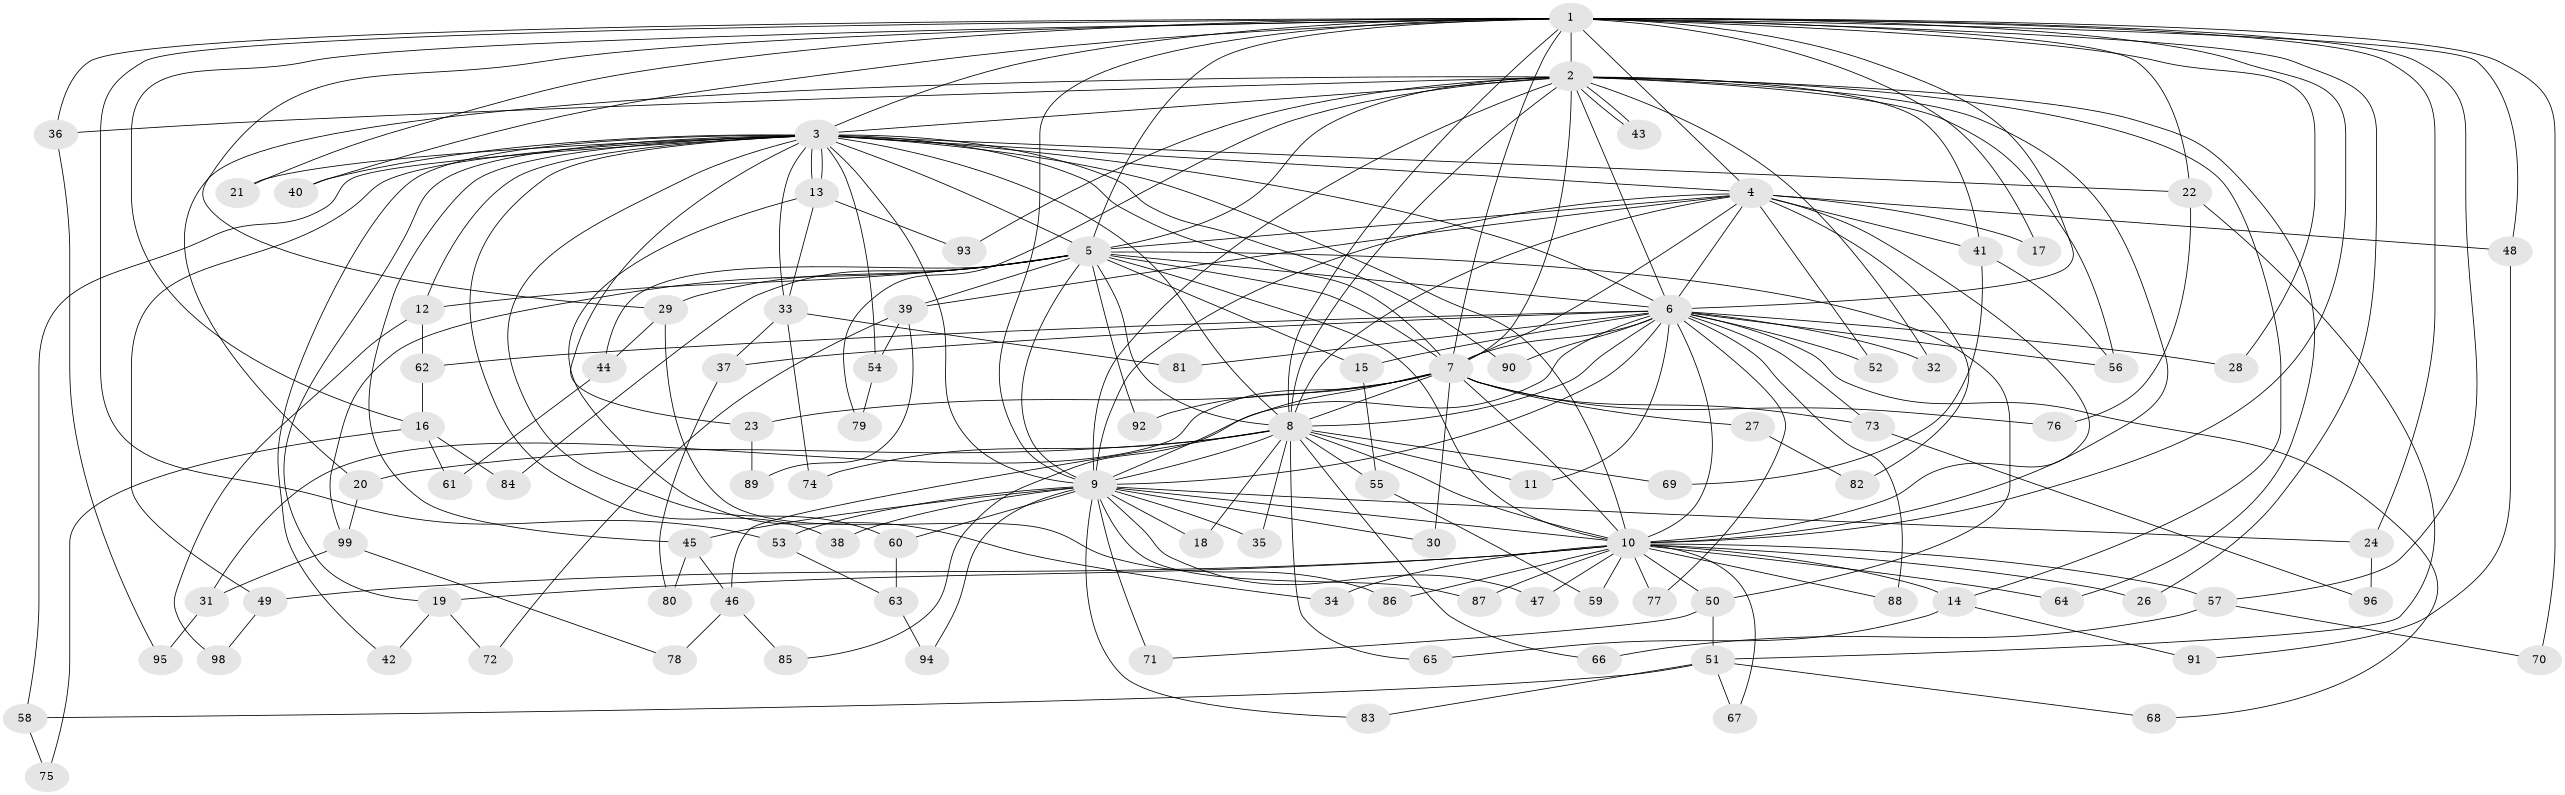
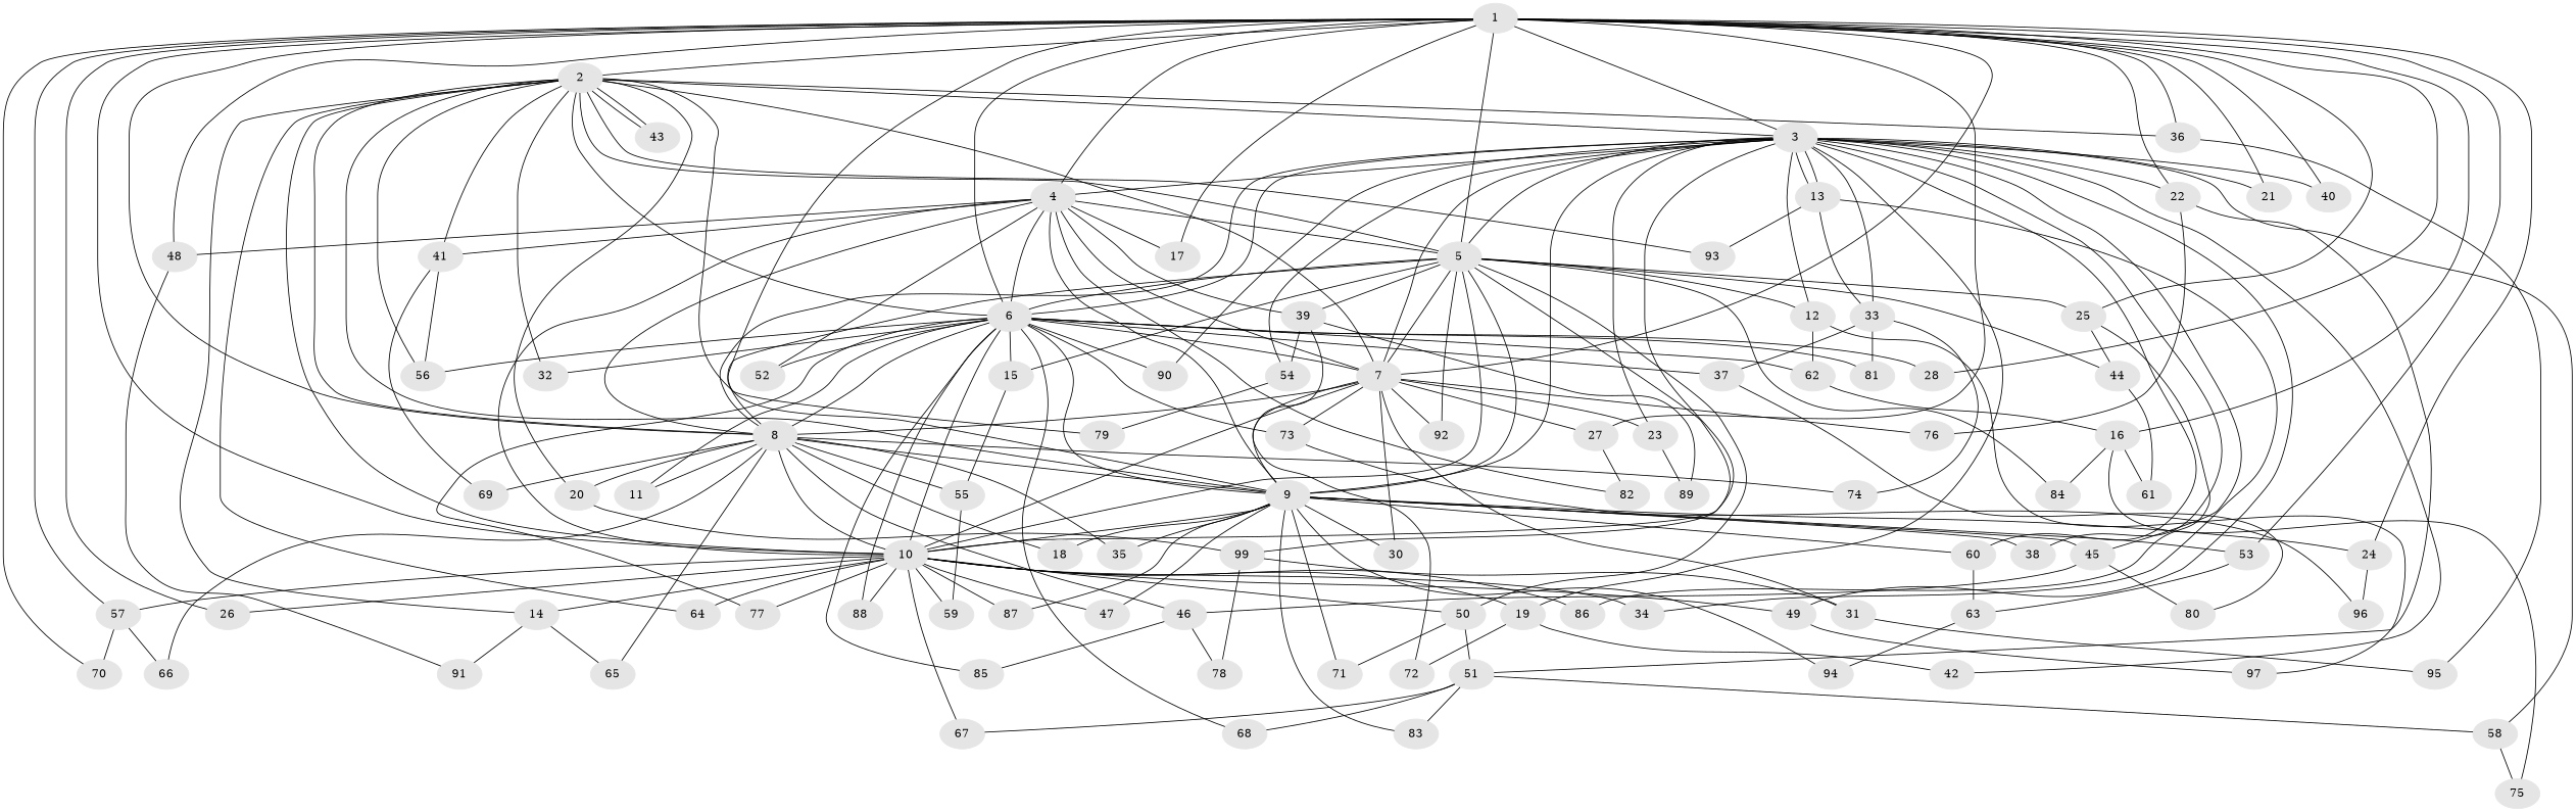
  graph {
    node [color=gray90 style=filled]
    1
    2
    3
    4
    5
    6
    7
    8
    9
    10
    16
    17
    21
    22
    24
-   25 [label=29]
+   25
    26
    27
    28
    36
    40
    48
    53
    57
    70
    14
    20
    32
    41
    43
    64
    79
    93
    56
    12
    13
    19
    23
    33
    38
    42
    45
    49
    54
    58
    60
    90
    39
    52
    82
    15
    n52 [label=99]
    44
    50
    84
    92
    11
    37
    62
    68
    73
    77
    81
    85
    88
    30
    31
    76
    18
    35
    46
    55
    65
    66
    69
    74
    47
    71
    83
    87
    94
    34
    59
    67
    86
    61
    75
    51
    96
    95
    91
    63
-   97 [label=98]
+   97
    72
    89
    80
    78
    1 -- 2
    1 -- 3
    1 -- 4
    1 -- 5
    1 -- 6
    1 -- 7
    1 -- 8
    1 -- 9
    1 -- 10
    1 -- 16
    1 -- 17
    1 -- 21
    1 -- 22
    1 -- 24
    1 -- 25
    1 -- 26
+   1 -- 27
    1 -- 28
    1 -- 36
    1 -- 40
    1 -- 48
    1 -- 53
    1 -- 57
    1 -- 70
    2 -- 3
    2 -- 5
    2 -- 6
    2 -- 7
    2 -- 8
    2 -- 9
    2 -- 10
    2 -- 36
    2 -- 14
    2 -- 20
    2 -- 32
    2 -- 41
    2 -- 43
    2 -- 43
    2 -- 64
    2 -- 79
    2 -- 93
    2 -- 56
    3 -- 4
    3 -- 5
    3 -- 6
    3 -- 7
    3 -- 8
    3 -- 9
    3 -- 10
    3 -- 21
    3 -- 22
    3 -- 40
    3 -- 12
    3 -- 13
    3 -- 13
    3 -- 19
    3 -- 23
    3 -- 33
    3 -- 38
    3 -- 42
    3 -- 45
    3 -- 49
    3 -- 54
    3 -- 58
    3 -- 60
    3 -- 90
    4 -- 5
    4 -- 6
    4 -- 7
    4 -- 8
    4 -- 9
    4 -- 10
    4 -- 17
    4 -- 48
    4 -- 41
    4 -- 39
    4 -- 52
    4 -- 82
    5 -- 6
    5 -- 7
    5 -- 8
    5 -- 9
    5 -- 10
    5 -- 25
    5 -- 12
    5 -- 39
    5 -- 15
    5 -- n52
    5 -- 44
    5 -- 50
    5 -- 84
    5 -- 92
    6 -- 7
    6 -- 8
    6 -- 9
    6 -- 10
    6 -- 28
    6 -- 32
    6 -- 56
    6 -- 90
    6 -- 52
    6 -- 15
    6 -- 11
    6 -- 37
    6 -- 62
    6 -- 68
    6 -- 73
    6 -- 77
    6 -- 81
    6 -- 85
    6 -- 88
    7 -- 8
    7 -- 9
    7 -- 10
    7 -- 27
    7 -- 23
    7 -- 92
    7 -- 73
    7 -- 30
    7 -- 31
    7 -- 76
    8 -- 9
    8 -- 10
    8 -- 20
    8 -- 11
    8 -- 18
    8 -- 35
    8 -- 46
    8 -- 55
    8 -- 65
    8 -- 66
    8 -- 69
    8 -- 74
    9 -- 10
    9 -- 24
    9 -- 53
    9 -- 38
    9 -- 45
    9 -- 60
    9 -- 30
    9 -- 18
    9 -- 35
    9 -- 47
    9 -- 71
    9 -- 83
    9 -- 87
    9 -- 94
    10 -- 26
    10 -- 57
    10 -- 14
    10 -- 64
    10 -- 19
    10 -- 49
    10 -- 50
    10 -- 77
    10 -- 88
    10 -- 47
    10 -- 87
    10 -- 34
    10 -- 59
    10 -- 67
    10 -- 86
    16 -- 84
    16 -- 61
    16 -- 75
    22 -- 76
    22 -- 51
    24 -- 96
    25 -- 44
    25 -- 86
    27 -- 82
    36 -- 95
    48 -- 91
    53 -- 63
    57 -- 70
    57 -- 66
    14 -- 65
    14 -- 91
    20 -- n52
    41 -- 56
    41 -- 69
    12 -- 62
    12 -- 97
    13 -- 93
    13 -- 33
    13 -- 34
    19 -- 42
    19 -- 72
    23 -- 89
    33 -- 37
    33 -- 81
    33 -- 74
    45 -- 46
    45 -- 80
    49 -- 97
    54 -- 79
    58 -- 75
    60 -- 63
    39 -- 54
    39 -- 72
    39 -- 89
    15 -- 55
    n52 -- 31
    n52 -- 78
    44 -- 61
    50 -- 71
    50 -- 51
    37 -- 80
    62 -- 16
    73 -- 96
    31 -- 95
    46 -- 85
    46 -- 78
    55 -- 59
    51 -- 58
    51 -- 68
    51 -- 83
    51 -- 67
    63 -- 94
  }
